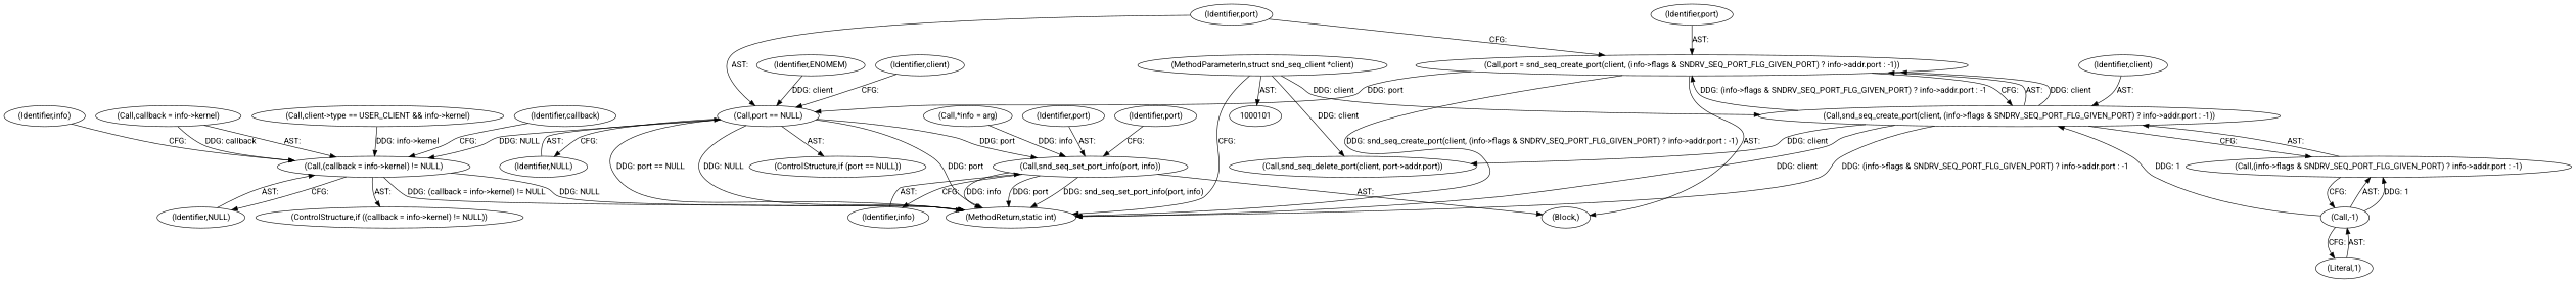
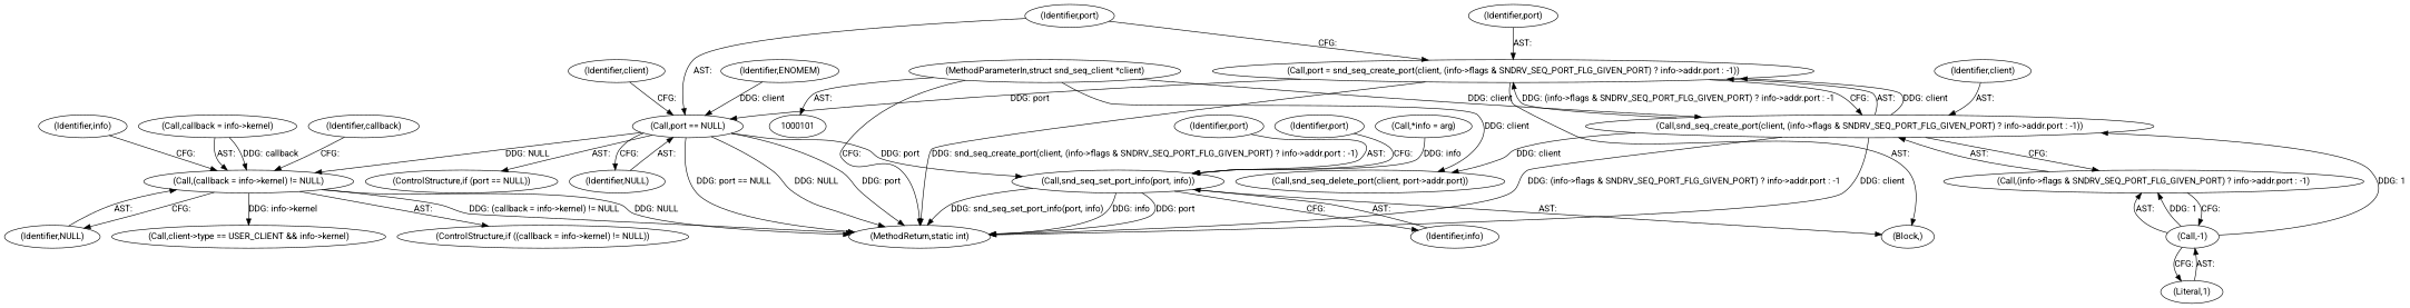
  digraph {
    fontname=Roboto
    node [fontname=Roboto]
    edge [fontname=Roboto]
    n1 [label="(Call,port = snd_seq_create_port(client, (info->flags & SNDRV_SEQ_PORT_FLG_GIVEN_PORT) ? info->addr.port : -1))"]
    n2 [label="(Call,snd_seq_create_port(client, (info->flags & SNDRV_SEQ_PORT_FLG_GIVEN_PORT) ? info->addr.port : -1))"]
    n3 [label="(Call,port == NULL)"]
    n4 [label="(MethodReturn,static int)"]
    n5 [label="(Block,)"]
    n6 [label="(Call,(info->flags & SNDRV_SEQ_PORT_FLG_GIVEN_PORT) ? info->addr.port : -1)"]
    n7 [label="(Call,snd_seq_delete_port(client, port->addr.port))"]
    n8 [label="(Call,(callback = info->kernel) != NULL)"]
    n9 [label="(Call,snd_seq_set_port_info(port, info))"]
    n10 [label="(ControlStructure,if (port == NULL))"]
    n11 [label="(Identifier,NULL)"]
    n12 [label="(Call,-1)"]
    n13 [label="(MethodParameterIn,struct snd_seq_client *client)"]
    1000101
    n15 [label="(Literal,1)"]
    n16 [label="(Identifier,NULL)"]
    n17 [label="(ControlStructure,if ((callback = info->kernel) != NULL))"]
    n18 [label="(Identifier,info)"]
    n19 [label="(Identifier,port)"]
    n20 [label="(Identifier,port)"]
    n21 [label="(Identifier,ENOMEM)"]
    n22 [label="(Call,*info = arg)"]
    n23 [label="(Call,client->type == USER_CLIENT && info->kernel)"]
    n24 [label="(Identifier,client)"]
    n25 [label="(Identifier,callback)"]
    n26 [label="(Call,callback = info->kernel)"]
    n27 [label="(Identifier,port)"]
    n28 [label="(Identifier,client)"]
    n29 [label="(Identifier,info)"]
    n30 [label="(Identifier,port)"]
    n1 -> n2 [label="CFG: "]
    n1 -> n3 [label="DDG: port"]
    n1 -> n4 [label="DDG: snd_seq_create_port(client, (info->flags & SNDRV_SEQ_PORT_FLG_GIVEN_PORT) ? info->addr.port : -1)"]
    n1 -> n5 [label="AST: "]
    n2 -> n1 [label="AST: "]
    n2 -> n1 [label="DDG: client"]
    n2 -> n1 [label="DDG: (info->flags & SNDRV_SEQ_PORT_FLG_GIVEN_PORT) ? info->addr.port : -1"]
    n2 -> n4 [label="DDG: client"]
    n2 -> n4 [label="DDG: (info->flags & SNDRV_SEQ_PORT_FLG_GIVEN_PORT) ? info->addr.port : -1"]
    n2 -> n6 [label="CFG: "]
    n2 -> n7 [label="DDG: client"]
    n3 -> n4 [label="DDG: port == NULL"]
    n3 -> n4 [label="DDG: NULL"]
    n3 -> n4 [label="DDG: port"]
    n3 -> n8 [label="DDG: NULL"]
    n3 -> n9 [label="DDG: port"]
    n3 -> n10 [label="AST: "]
    n3 -> n11 [label="CFG: "]
    n6 -> n2 [label="AST: "]
    n6 -> n12 [label="CFG: "]
    n8 -> n4 [label="DDG: (callback = info->kernel) != NULL"]
    n8 -> n4 [label="DDG: NULL"]
    n8 -> n16 [label="CFG: "]
    n8 -> n17 [label="AST: "]
    n9 -> n4 [label="DDG: snd_seq_set_port_info(port, info)"]
    n9 -> n4 [label="DDG: info"]
    n9 -> n4 [label="DDG: port"]
    n9 -> n5 [label="AST: "]
    n9 -> n18 [label="CFG: "]
    n11 -> n3 [label="AST: "]
    n12 -> n2 [label="DDG: 1"]
    n12 -> n6 [label="AST: "]
    n12 -> n6 [label="DDG: 1"]
    n12 -> n15 [label="CFG: "]
    n13 -> n2 [label="DDG: client"]
    n13 -> n4 [label="CFG: "]
    n13 -> n7 [label="DDG: client"]
    n13 -> 1000101 [label="AST: "]
    n15 -> n12 [label="AST: "]
    n16 -> n8 [label="AST: "]
    n18 -> n9 [label="AST: "]
    n19 -> n9 [label="AST: "]
    n20 -> n9 [label="CFG: "]
    n21 -> n3 [label="DDG: client"]
    n22 -> n9 [label="DDG: info"]
-   n23 -> n8 [label="DDG: info->kernel"]
+   n8 -> n23 [label="DDG: info->kernel"]
    n24 -> n3 [label="CFG: "]
    n25 -> n8 [label="CFG: "]
    n26 -> n8 [label="AST: "]
    n26 -> n8 [label="DDG: callback"]
    n27 -> n1 [label="AST: "]
    n28 -> n2 [label="AST: "]
    n29 -> n8 [label="CFG: "]
    n30 -> n1 [label="CFG: "]
    n30 -> n3 [label="AST: "]
  }
